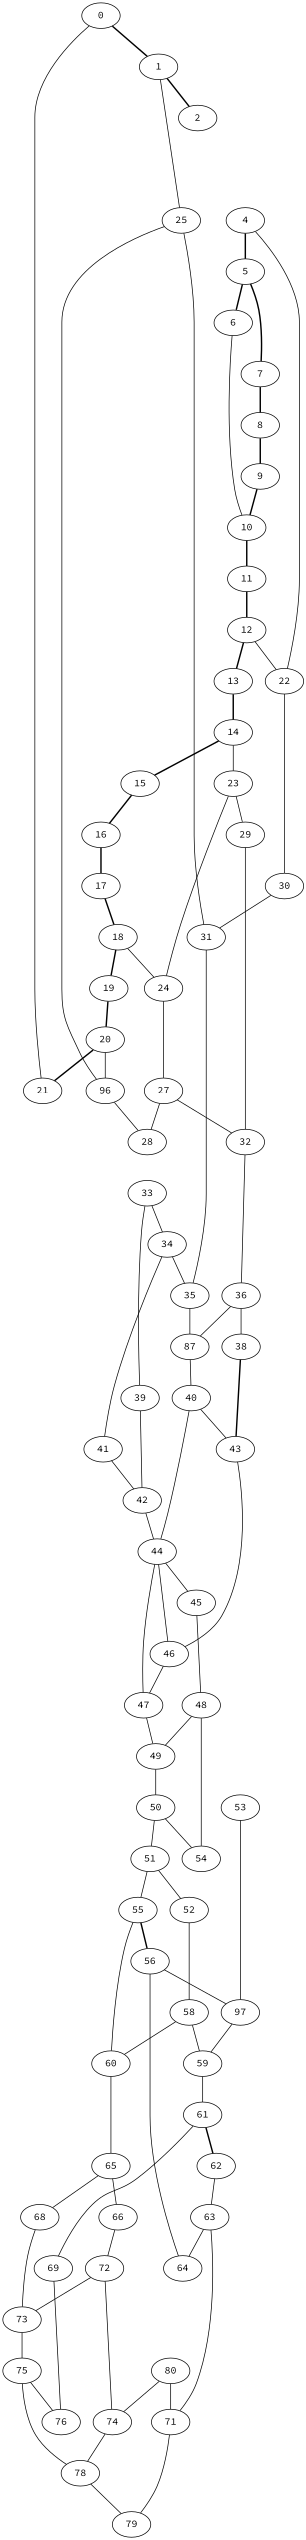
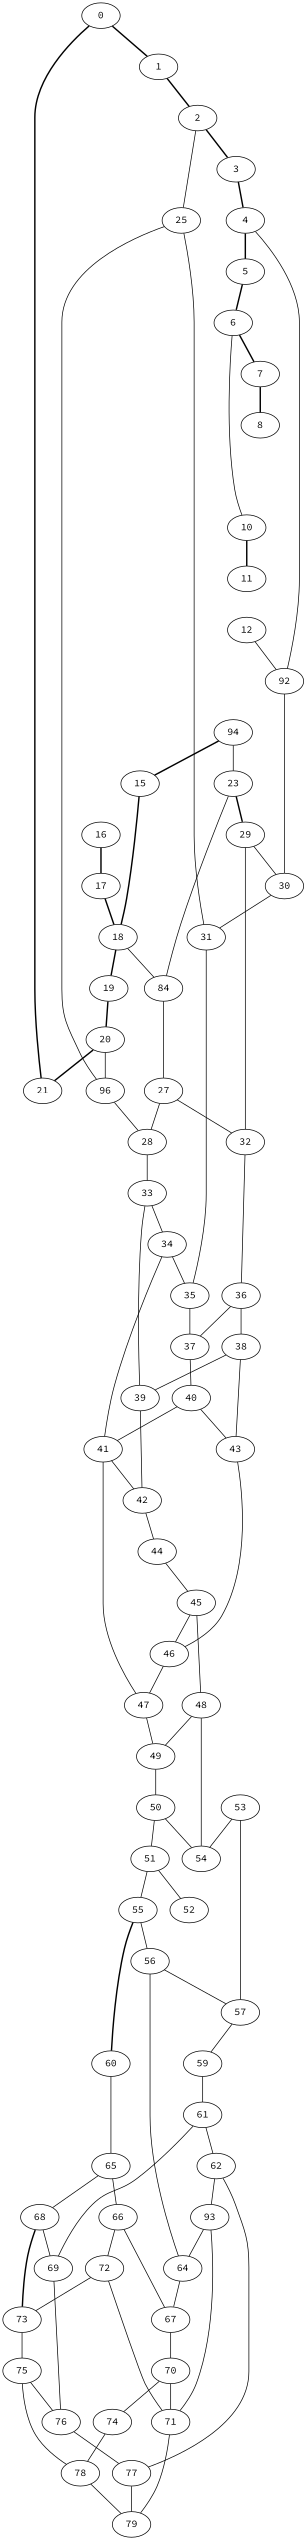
  graph {
    fontname="Source Code Pro"
    node [fontname="Source Code Pro"]
    edge [fontname="Source Code Pro"]
    0
    1
    21
    2
+   3
    25
    4
    n8 [label=96]
    31
    5
-   22
+   22 [label=92]
    28
    35
    6
    30
    7
    10
    8
    11
-   9
    12
-   13
-   14
+   14 [label=94]
    15
    23
    16
-   24
+   24 [label=84]
    29
    17
    27
    32
    18
    19
    20
    33
    36
-   37 [label=87]
+   37
    34
    39
    38
    41
    42
    40
    43
    44
    46
    47
    45
    48
    49
    54
    50
    51
    52
    55
-   58
    56
    60
    53
-   57 [label=97]
+   57
    59
    64
    65
    61
+   67
    66
    68
-   70 [label=80]
+   70
    62
    69
-   63
+   63 [label=93]
+   77
    76
    72
    73
    71
    79
    74
    75
    78
    0 -- 1 [style=bold]
-   0 -- 21 [style=solid]
+   0 -- 21 [style=bold]
    1 -- 2 [style=bold]
-   1 -- 25
+   2 -- 3 [style=bold]
+   2 -- 25
+   3 -- 4 [style=bold]
    25 -- n8
    25 -- 31
    4 -- 5 [style=bold]
    4 -- 22
    n8 -- 28
    31 -- 35
    5 -- 6 [style=bold]
    22 -- 30
+   28 -- 33
    35 -- 37
-   5 -- 7 [style=bold]
+   6 -- 7 [style=bold]
    6 -- 10
    30 -- 31
    7 -- 8 [style=bold]
    10 -- 11 [style=bold]
-   8 -- 9 [style=bold]
-   11 -- 12 [style=bold]
-   9 -- 10 [style=bold]
    12 -- 22
-   12 -- 13 [style=bold]
-   13 -- 14 [style=bold]
    14 -- 15 [style=bold]
    14 -- 23
-   15 -- 16 [style=bold]
+   15 -- 18 [style=bold]
    23 -- 24
-   23 -- 29
+   23 -- 29 [style=bold]
    16 -- 17 [style=bold]
    24 -- 27
+   29 -- 30
    29 -- 32
    17 -- 18 [style=bold]
    27 -- 28
    27 -- 32
    32 -- 36
    18 -- 24
    18 -- 19 [style=bold]
    19 -- 20 [style=bold]
    20 -- 21 [style=bold]
    20 -- n8
    33 -- 34
    33 -- 39
    36 -- 37
    36 -- 38
    37 -- 40
    34 -- 35
    34 -- 41
    39 -- 42
-   38 -- 43 [style=bold]
+   38 -- 39
+   38 -- 43
    41 -- 42
    42 -- 44
-   40 -- 44
+   40 -- 41
    40 -- 43
    43 -- 46
-   44 -- 47
+   41 -- 47
    44 -- 45
    46 -- 47
    47 -- 49
-   44 -- 46
+   45 -- 46
    45 -- 48
    48 -- 49
    48 -- 54
    49 -- 50
    50 -- 54
    50 -- 51
    51 -- 52
    51 -- 55
-   52 -- 58
-   55 -- 56 [style=bold]
-   55 -- 60
-   58 -- 60
-   58 -- 59
+   55 -- 56
+   55 -- 60 [style=bold]
    56 -- 57
    56 -- 64
    60 -- 65
+   53 -- 54
    53 -- 57
    57 -- 59
    59 -- 61
+   64 -- 67
    65 -- 66
    65 -- 68
-   61 -- 62 [style=bold]
+   61 -- 62
    61 -- 69
+   67 -- 70
+   66 -- 67
    66 -- 72
-   68 -- 73
+   68 -- 69
+   68 -- 73 [style=bold]
    70 -- 71
    70 -- 74
    62 -- 63
+   62 -- 77
    69 -- 76
    63 -- 64
    63 -- 71
+   77 -- 79
+   76 -- 77
    72 -- 73
-   72 -- 74
+   72 -- 71
    73 -- 75
    71 -- 79
    74 -- 78
    75 -- 76
    75 -- 78
    78 -- 79
  }
